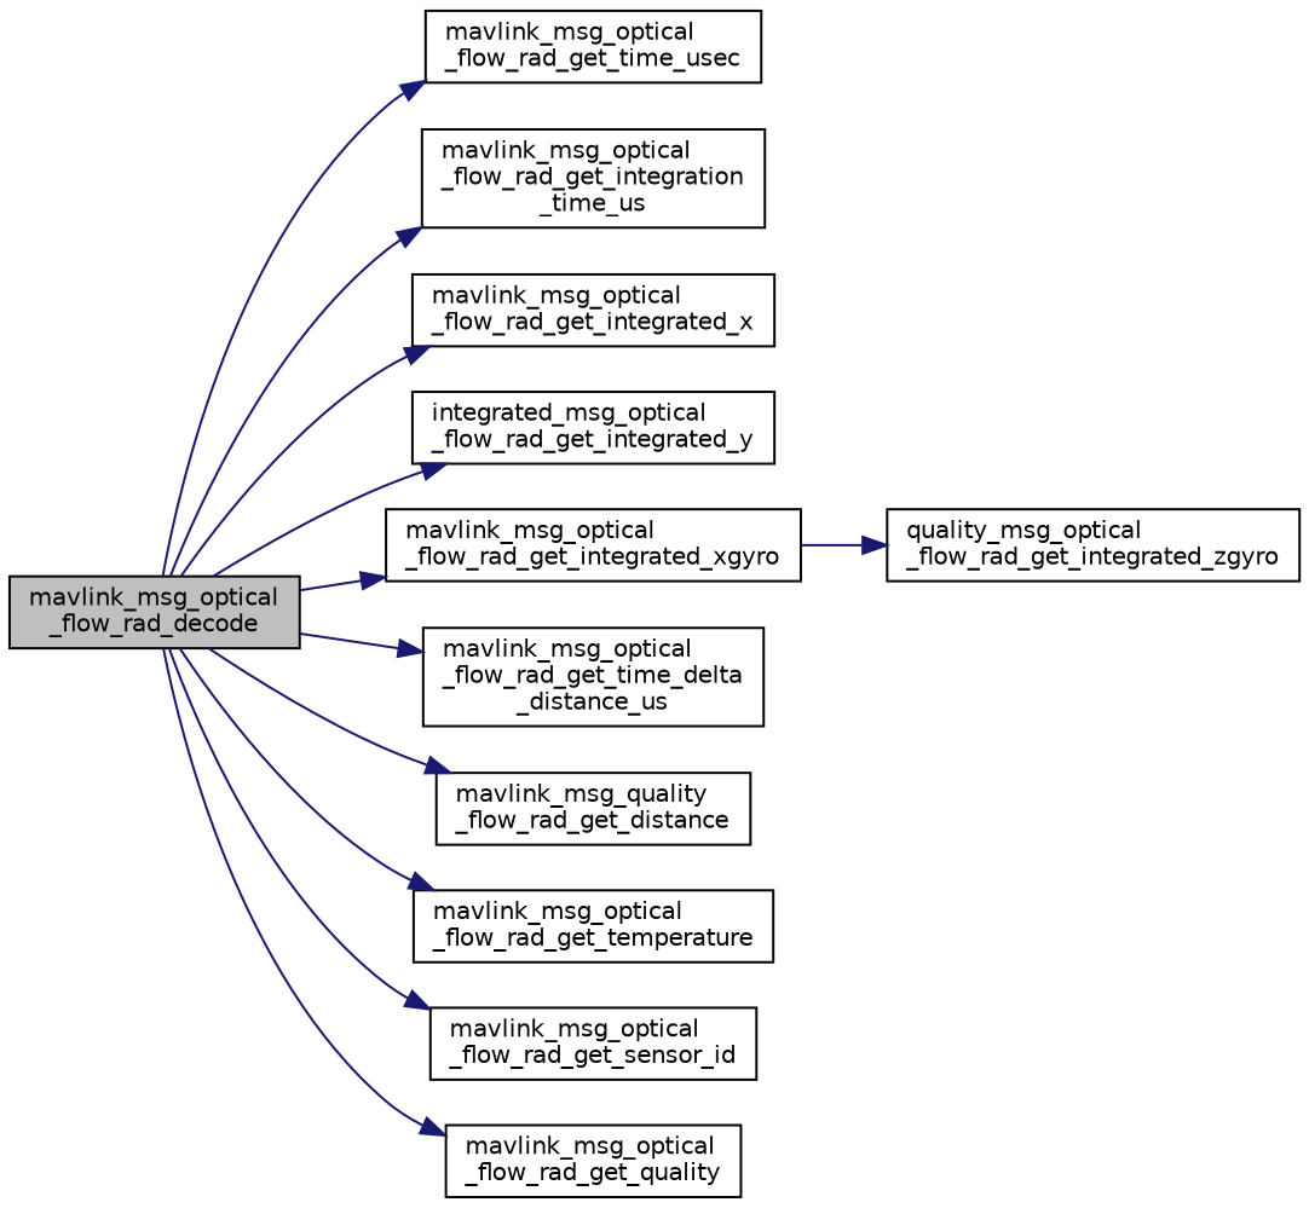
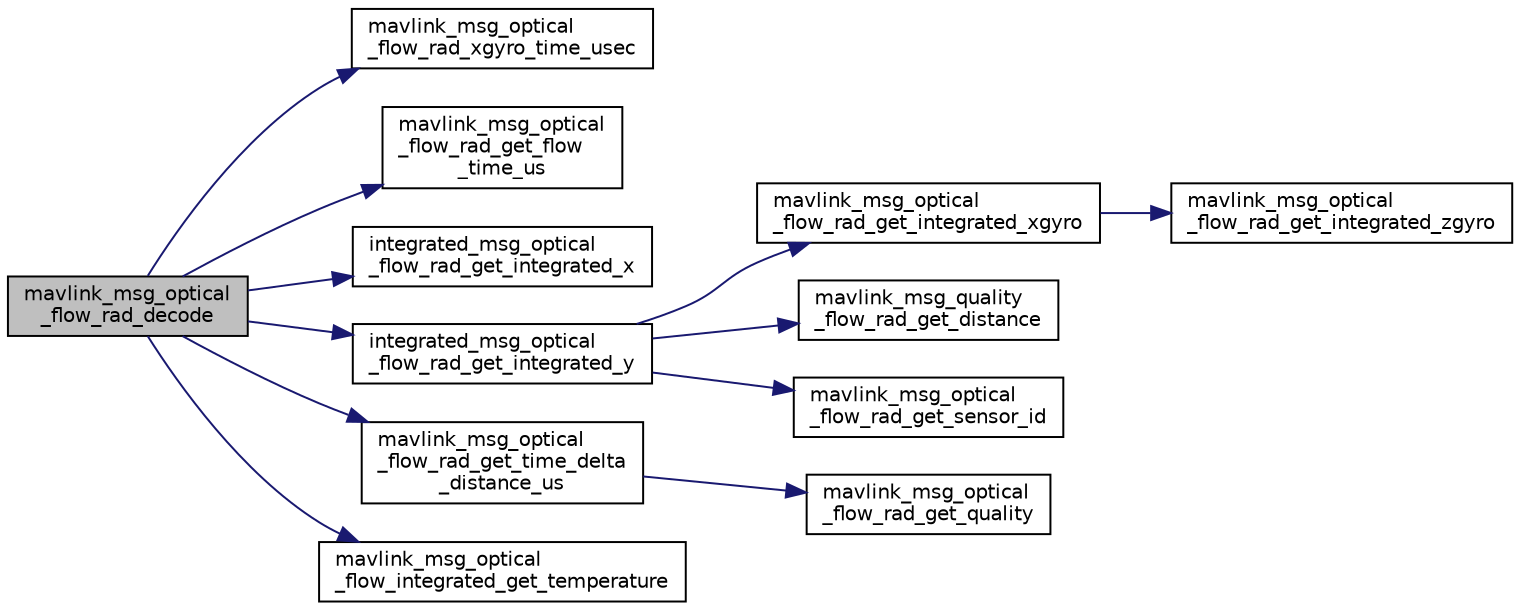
  digraph {
    rankdir=LR
    node [color=black fillcolor=white fontname=Helvetica fontsize=10 shape=record style=filled]
    edge [color=midnightblue fontname=Helvetica fontsize=10 labelfontname=Helvetica labelfontsize=10 style=solid]
    n1 [fillcolor=grey75 fontcolor=black height=0.2 label="mavlink_msg_optical\l_flow_rad_decode" width=0.4]
-   n2 [height=0.2 label="mavlink_msg_optical\l_flow_rad_get_time_usec" width=0.4]
-   n3 [height=0.2 label="mavlink_msg_optical\l_flow_rad_get_integration\l_time_us" width=0.4]
-   n4 [height=0.2 label="mavlink_msg_optical\l_flow_rad_get_integrated_x" width=0.4]
+   n2 [height=0.2 label="mavlink_msg_optical\l_flow_rad_xgyro_time_usec" width=0.4]
+   n3 [height=0.2 label="mavlink_msg_optical\l_flow_rad_get_flow\l_time_us" width=0.4]
+   n4 [height=0.2 label="integrated_msg_optical\l_flow_rad_get_integrated_x" width=0.4]
    n5 [height=0.2 label="integrated_msg_optical\l_flow_rad_get_integrated_y" width=0.4]
    n6 [height=0.2 label="mavlink_msg_optical\l_flow_rad_get_integrated_xgyro" width=0.4]
    n7 [height=0.2 label="mavlink_msg_optical\l_flow_rad_get_time_delta\l_distance_us" width=0.4]
    n8 [height=0.2 label="mavlink_msg_quality\l_flow_rad_get_distance" width=0.4]
-   n9 [height=0.2 label="mavlink_msg_optical\l_flow_rad_get_temperature" width=0.4]
+   n9 [height=0.2 label="mavlink_msg_optical\l_flow_integrated_get_temperature" width=0.4]
    n10 [height=0.2 label="mavlink_msg_optical\l_flow_rad_get_sensor_id" width=0.4]
    n11 [height=0.2 label="mavlink_msg_optical\l_flow_rad_get_quality" width=0.4]
-   n12 [height=0.2 label="quality_msg_optical\l_flow_rad_get_integrated_zgyro" width=0.4]
+   n12 [height=0.2 label="mavlink_msg_optical\l_flow_rad_get_integrated_zgyro" width=0.4]
    n1 -> n2
    n1 -> n3
    n1 -> n4
    n1 -> n5
-   n1 -> n6
+   n5 -> n6
    n1 -> n7
-   n1 -> n8
+   n5 -> n8
    n1 -> n9
-   n1 -> n10
-   n1 -> n11
+   n5 -> n10
+   n7 -> n11
    n6 -> n12
  }
